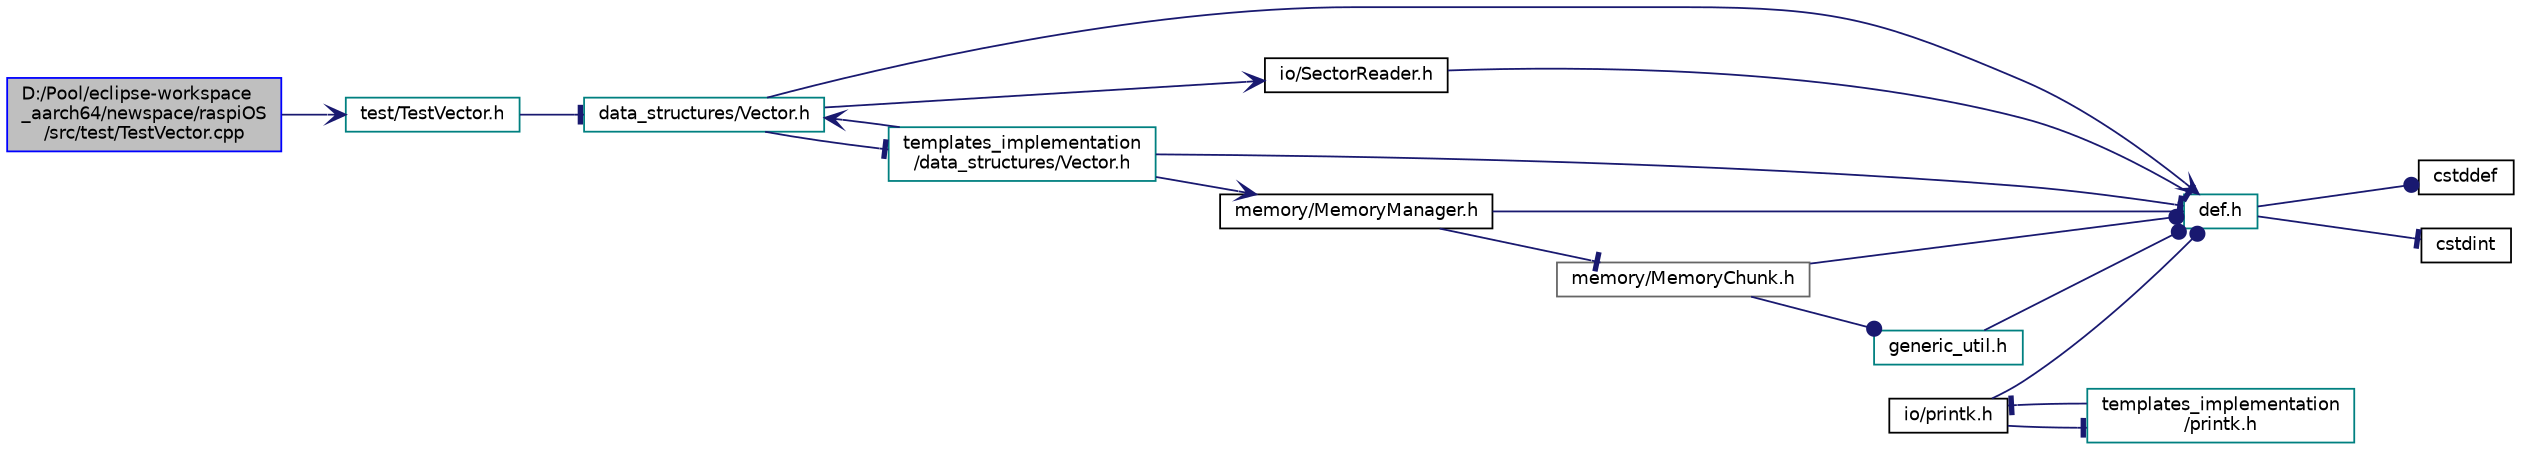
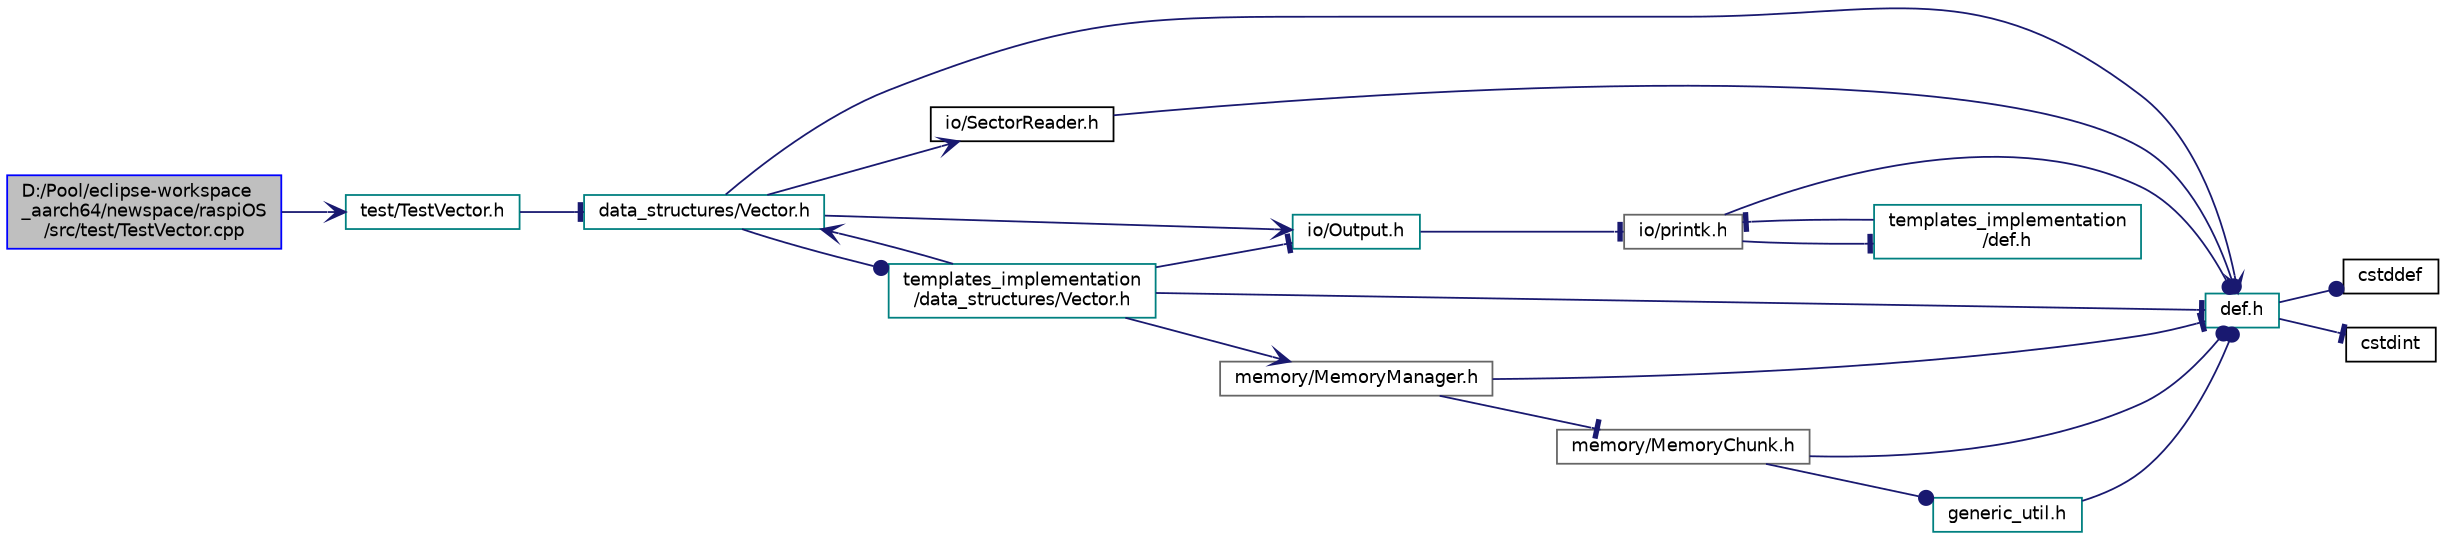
  digraph {
    rankdir=LR
    node [color=teal fillcolor=white fontname=Helvetica fontsize=10 shape=record style=filled]
    edge [arrowhead=tee color=midnightblue fontname=Helvetica fontsize=10 labelfontname=Helvetica labelfontsize=10 style=solid]
    n1 [color=blue fillcolor=grey75 fontcolor=black height=0.2 label="D:/Pool/eclipse-workspace\l_aarch64/newspace/raspiOS\l/src/test/TestVector.cpp" width=0.4]
    n2 [height=0.2 label="test/TestVector.h" width=0.4]
    n3 [height=0.2 label="data_structures/Vector.h" width=0.4]
    n4 [height=0.2 label="def.h" width=0.4]
    n5 [color=black height=0.2 label="io/SectorReader.h" width=0.4]
+   n6 [height=0.2 label="io/Output.h" width=0.4]
    n7 [height=0.2 label="templates_implementation\l/data_structures/Vector.h" width=0.4]
    n8 [color=black height=0.2 label=cstddef width=0.4]
    n9 [color=black height=0.2 label=cstdint width=0.4]
-   n10 [color=black height=0.2 label="io/printk.h" width=0.4]
-   n11 [color=black height=0.2 label="memory/MemoryManager.h" width=0.4]
-   n12 [height=0.2 label="templates_implementation\l/printk.h" width=0.4]
+   n10 [color=gray40 height=0.2 label="io/printk.h" width=0.4]
+   n11 [color=gray40 height=0.2 label="memory/MemoryManager.h" width=0.4]
+   n12 [height=0.2 label="templates_implementation\l/def.h" width=0.4]
    n13 [color=gray40 height=0.2 label="memory/MemoryChunk.h" width=0.4]
    n14 [height=0.2 label="generic_util.h" width=0.4]
    n1 -> n2 [arrowhead=vee]
    n2 -> n3
    n3 -> n4 [arrowhead=vee]
    n3 -> n5 [arrowhead=vee]
-   n3 -> n7
+   n3 -> n6 [arrowhead=vee]
+   n3 -> n7 [arrowhead=dot]
    n4 -> n8 [arrowhead=dot]
    n4 -> n9
-   n5 -> n4
+   n5 -> n4 [arrowhead=dot]
+   n6 -> n10
    n7 -> n3 [arrowhead=vee]
    n7 -> n4
+   n7 -> n6
    n7 -> n11 [arrowhead=vee]
    n10 -> n4 [arrowhead=dot]
    n10 -> n12
    n11 -> n4
    n11 -> n13
    n12 -> n10
    n13 -> n4 [arrowhead=dot]
    n13 -> n14 [arrowhead=dot]
    n14 -> n4 [arrowhead=dot]
  }
